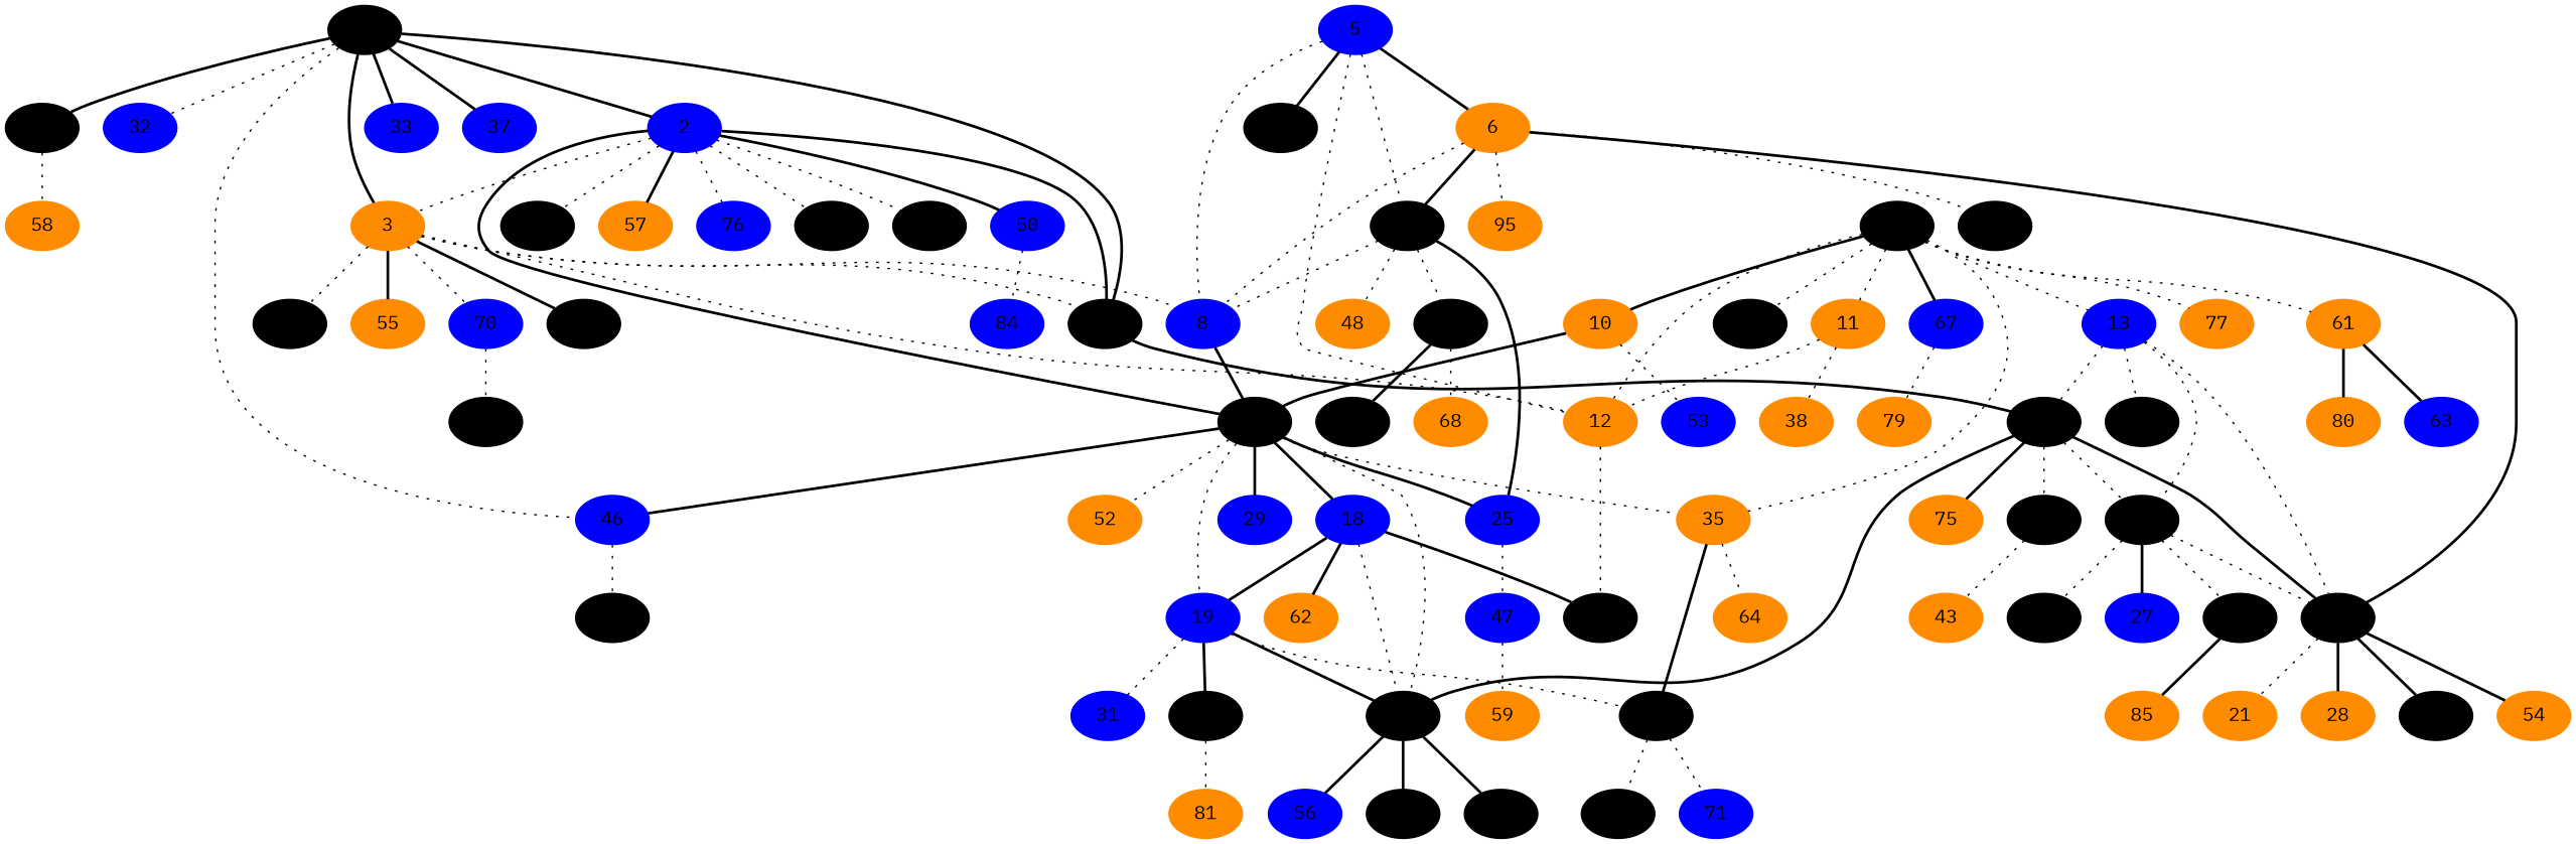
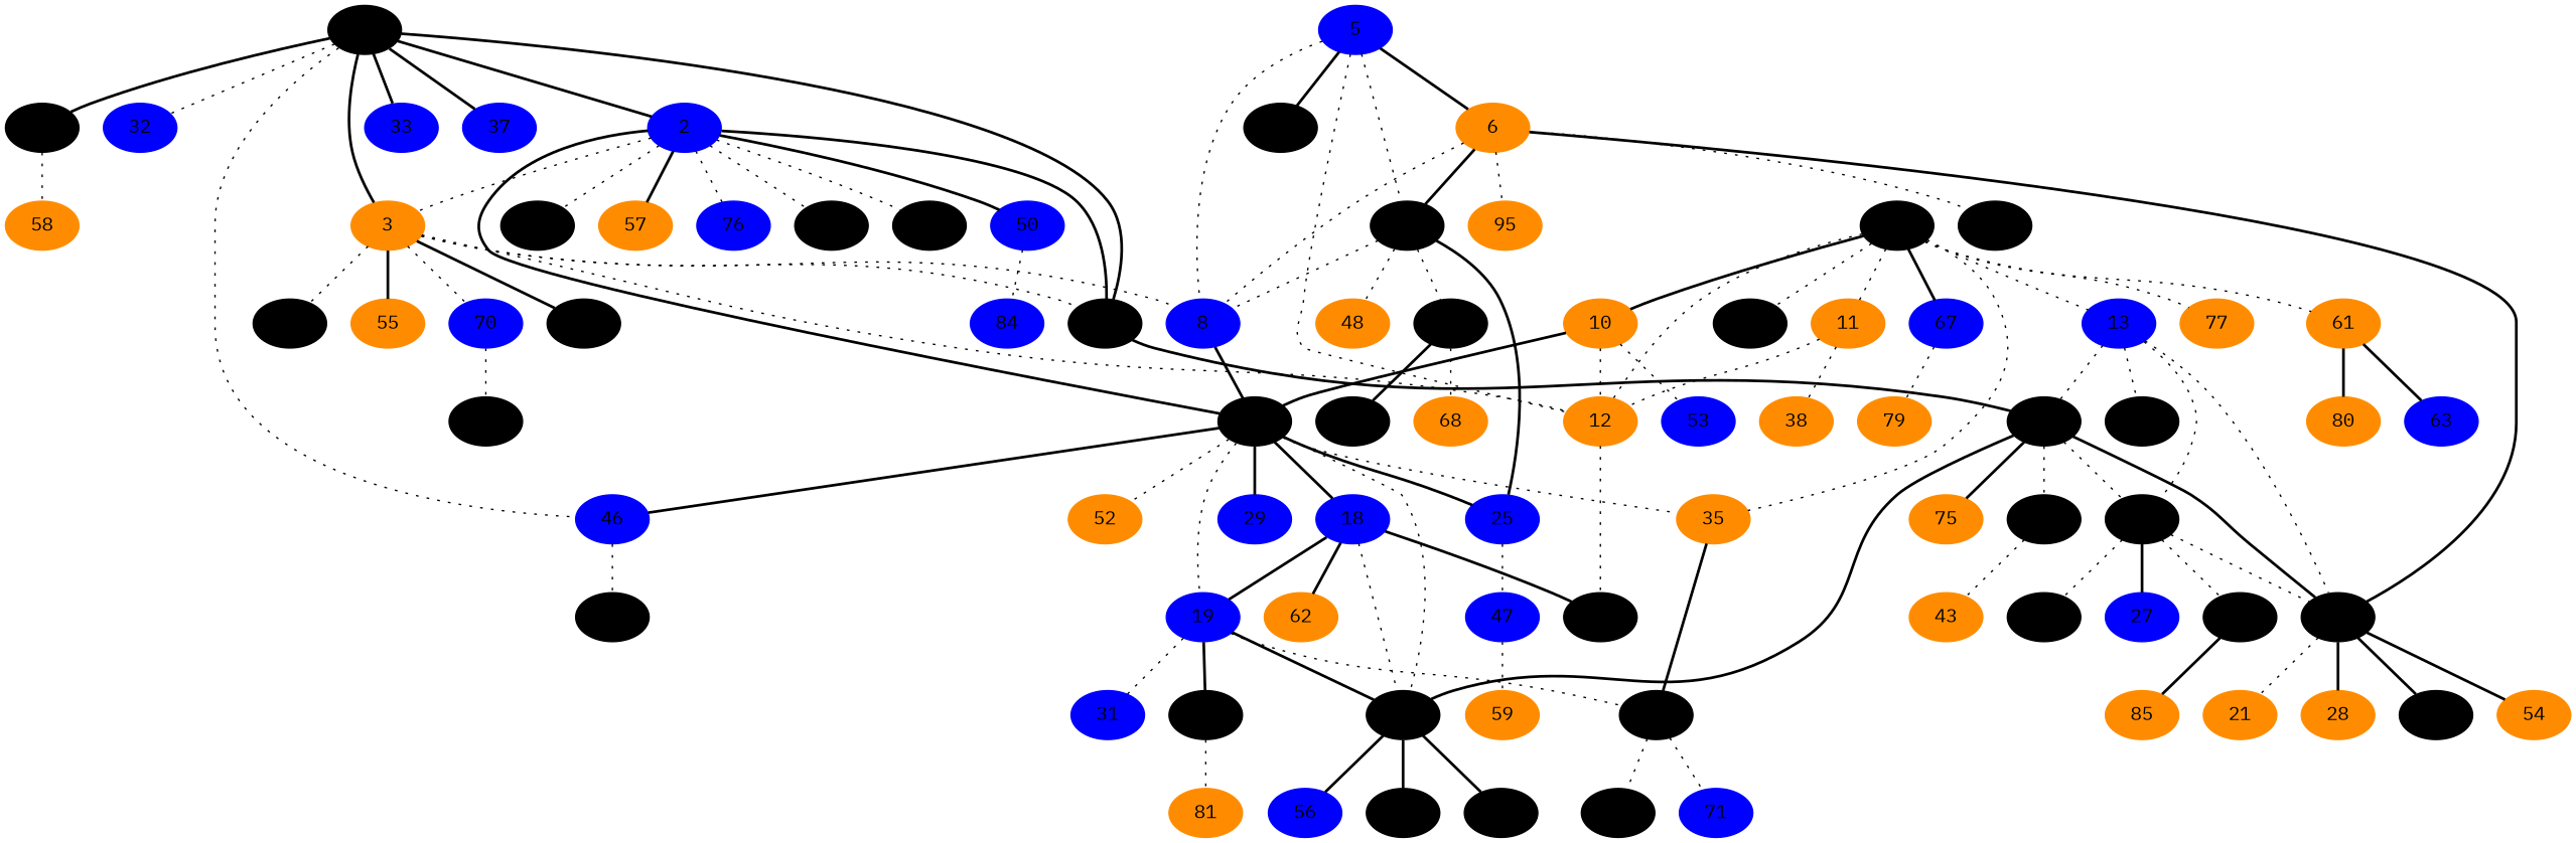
  graph {
    fontname="IBM Plex Mono"
    node [color=black fontname="IBM Plex Mono" style=filled]
    edge [fontname="IBM Plex Mono" style=dotted]
    2 [color=blue]
    1
    3 [color=darkorange]
    4
    22
    32 [color=blue]
    33 [color=blue]
    37 [color=blue]
    46 [color=blue]
    17
    45
    50 [color=blue]
    57 [color=darkorange]
    76 [color=blue]
    78
    83
    8 [color=blue]
    12 [color=darkorange]
    36
    49
    55 [color=darkorange]
    70 [color=blue]
    14
    58 [color=darkorange]
    69
    25 [color=blue]
    35 [color=darkorange]
    20
    18 [color=blue]
    19 [color=blue]
    29 [color=blue]
    52 [color=darkorange]
    84 [color=blue]
    34
    82
    16
    15
    40
    75 [color=darkorange]
    5 [color=blue]
    6 [color=darkorange]
    7
    42
    26
    n45 [color=darkorange label=95]
    24
    48 [color=darkorange]
    21 [color=darkorange]
    28 [color=darkorange]
    44
    54 [color=darkorange]
    68 [color=darkorange]
    72
    47 [color=blue]
    9
    10 [color=darkorange]
    11 [color=darkorange]
    13 [color=blue]
    23
    61 [color=darkorange]
    67 [color=blue]
    77 [color=darkorange]
    53 [color=blue]
    38 [color=darkorange]
    73
    51
-   64 [color=darkorange]
    63 [color=blue]
    80 [color=darkorange]
    79 [color=darkorange]
    27 [color=blue]
    30
    86
    56 [color=blue]
    60
    74
    43 [color=darkorange]
    85 [color=darkorange]
    62 [color=darkorange]
    31 [color=blue]
    41
    81 [color=darkorange]
    66
    71 [color=blue]
    59 [color=darkorange]
    2 -- 3
    2 -- 4 [style=bold]
    2 -- 17 [style=bold]
    2 -- 45
    2 -- 50 [style=bold]
    2 -- 57 [style=bold]
    2 -- 76
    2 -- 78
    2 -- 83
    1 -- 2 [style=bold]
    1 -- 3 [style=bold]
    1 -- 4 [style=bold]
    1 -- 22 [style=bold]
    1 -- 32
    1 -- 33 [style=bold]
    1 -- 37 [style=bold]
    1 -- 46
    3 -- 4
    3 -- 8
    3 -- 12
    3 -- 36 [style=bold]
    3 -- 49
    3 -- 55 [style=bold]
    3 -- 70
    4 -- 14 [style=bold]
    22 -- 58
    46 -- 69
    17 -- 46 [style=bold]
    17 -- 25 [style=bold]
    17 -- 35
    17 -- 20
    17 -- 18 [style=bold]
    17 -- 19
    17 -- 29 [style=bold]
    17 -- 52
    50 -- 84
    8 -- 17 [style=bold]
    12 -- 34
    70 -- 82
    14 -- 20 [style=bold]
    14 -- 16 [style=bold]
    14 -- 15
    14 -- 40
    14 -- 75 [style=bold]
    25 -- 47
    35 -- 51 [style=bold]
-   35 -- 64
    20 -- 56 [style=bold]
    20 -- 60 [style=bold]
    20 -- 74 [style=bold]
    18 -- 20
    18 -- 19 [style=bold]
    18 -- 34 [style=bold]
    18 -- 62 [style=bold]
    19 -- 20 [style=bold]
    19 -- 51
    19 -- 31
    19 -- 41 [style=bold]
    16 -- 21
    16 -- 28 [style=bold]
    16 -- 44 [style=bold]
    16 -- 54 [style=bold]
    15 -- 16
    15 -- 27 [style=bold]
    15 -- 30
    15 -- 86
    40 -- 43
    5 -- 8
    5 -- 12
    5 -- 6 [style=bold]
    5 -- 7
    5 -- 42 [style=bold]
    6 -- 8
    6 -- 16 [style=bold]
    6 -- 7 [style=bold]
    6 -- 26
    6 -- n45
    7 -- 8
    7 -- 25 [style=bold]
    7 -- 24
    7 -- 48
    24 -- 68
    24 -- 72 [style=bold]
    47 -- 59
    9 -- 12
    9 -- 35
    9 -- 10 [style=bold]
    9 -- 11
    9 -- 13
    9 -- 23
    9 -- 61
    9 -- 67 [style=bold]
    9 -- 77
    10 -- 17 [style=bold]
+   10 -- 12
    10 -- 53
    11 -- 12
    11 -- 38
    13 -- 14
    13 -- 16
    13 -- 15
    13 -- 73
    61 -- 63 [style=bold]
    61 -- 80 [style=bold]
    67 -- 79
    51 -- 66
    51 -- 71
    30 -- 85 [style=bold]
    41 -- 81
  }
